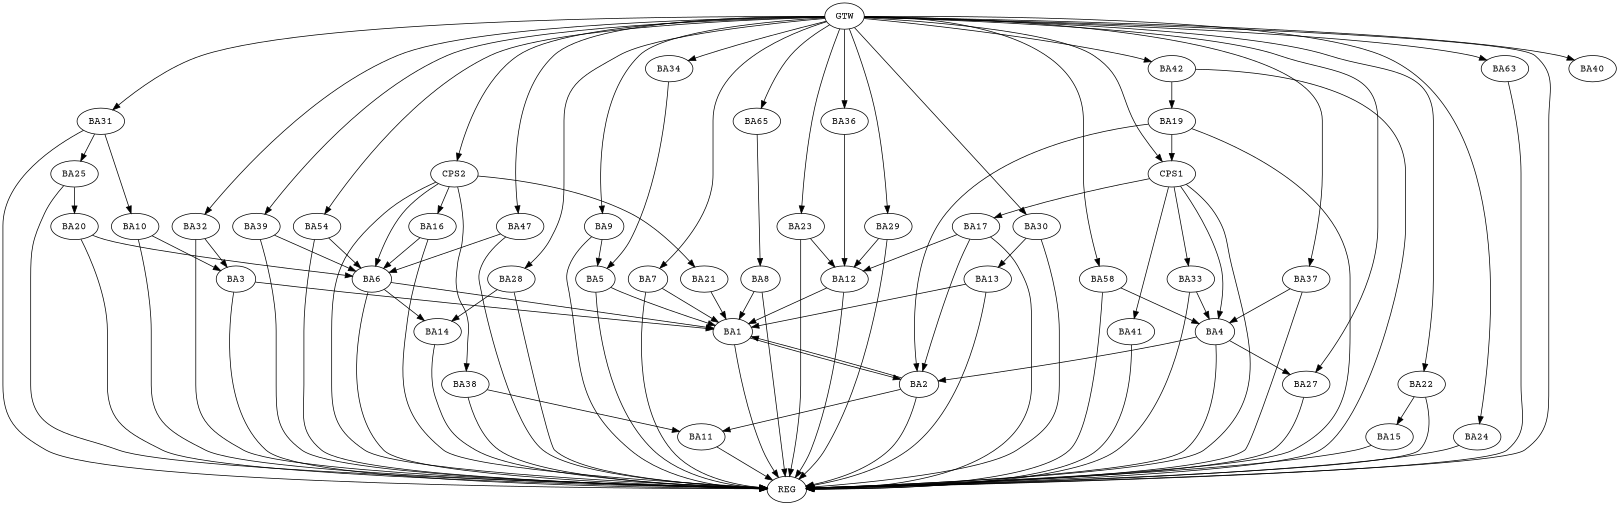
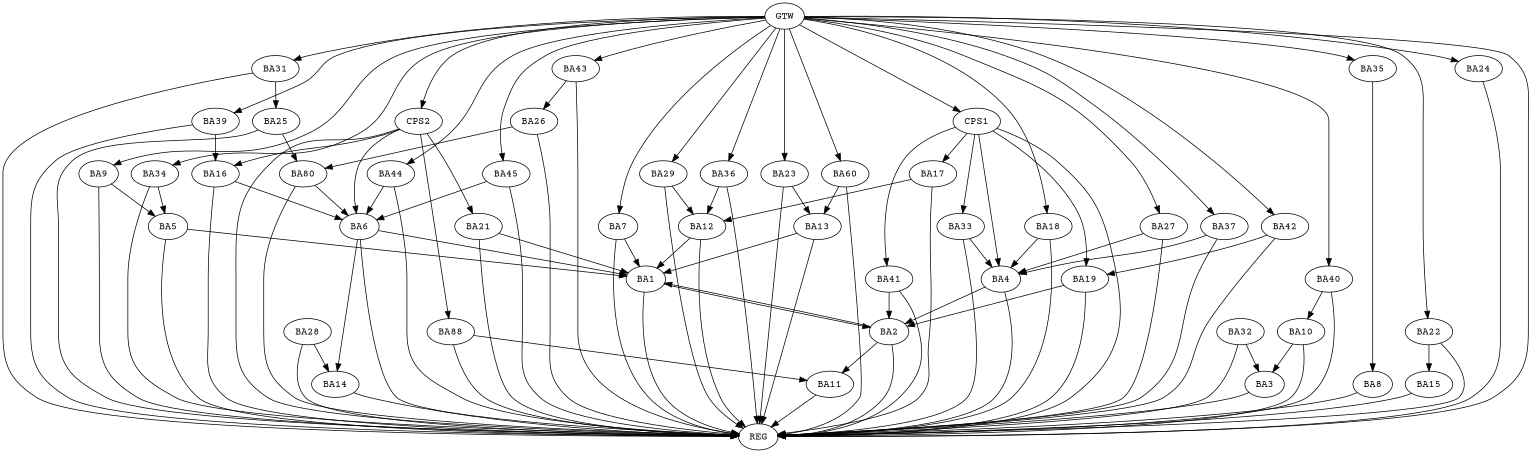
  strict digraph {
    fontname="Courier Prime"
    node [fontname="Courier Prime"]
    edge [fontname="Courier Prime"]
    n1 [label=BA1]
    n2 [label=BA2]
    n3 [label=REG]
    n4 [label=BA11]
    n5 [label=BA3]
    n6 [label=BA4]
    n7 [label=BA5]
    n8 [label=BA6]
    n9 [label=BA14]
    n10 [label=BA7]
    n11 [label=BA8]
    n12 [label=BA9]
    n13 [label=BA10]
    n14 [label=BA12]
    n15 [label=BA13]
    n16 [label=BA15]
    n17 [label=BA16]
    n18 [label=BA17]
-   n19 [label=BA58]
+   n19 [label=BA18]
    n20 [label=BA19]
-   n21 [label=BA20]
+   n21 [label=BA80]
    n22 [label=BA21]
    n23 [label=BA22]
    n24 [label=BA23]
    n25 [label=BA24]
    n26 [label=BA25]
+   n27 [label=BA26]
    n28 [label=BA27]
    n29 [label=BA28]
    n30 [label=BA29]
-   n31 [label=BA30]
+   n31 [label=BA60]
    n32 [label=BA31]
    n33 [label=BA32]
    n34 [label=BA33]
    n35 [label=BA34]
-   n36 [label=BA65]
+   n36 [label=BA35]
    n37 [label=BA36]
    n38 [label=BA37]
-   n39 [label=BA38]
+   n39 [label=BA88]
    n40 [label=BA39]
    n41 [label=BA40]
    n42 [label=BA41]
    n43 [label=BA42]
-   n44 [label=BA63]
-   n45 [label=BA54]
-   n46 [label=BA47]
+   n44 [label=BA43]
+   n45 [label=BA44]
+   n46 [label=BA45]
    n47 [label=CPS1]
    n48 [label=CPS2]
    n49 [label=GTW]
    n1 -> n2
    n1 -> n3
    n2 -> n1
    n2 -> n3
    n2 -> n4
    n4 -> n3
-   n5 -> n1
    n5 -> n3
    n6 -> n2
    n6 -> n3
    n7 -> n1
    n7 -> n3
    n8 -> n1
    n8 -> n3
    n8 -> n9
    n9 -> n3
    n10 -> n1
    n10 -> n3
-   n11 -> n1
    n11 -> n3
    n12 -> n3
    n12 -> n7
    n13 -> n3
    n13 -> n5
    n14 -> n1
    n14 -> n3
    n15 -> n1
    n15 -> n3
    n16 -> n3
    n17 -> n3
    n17 -> n8
    n18 -> n3
    n18 -> n14
    n19 -> n3
    n19 -> n6
    n20 -> n2
    n20 -> n3
    n21 -> n3
    n21 -> n8
    n22 -> n1
+   n22 -> n3
    n23 -> n3
    n23 -> n16
    n24 -> n3
-   n24 -> n14
+   n24 -> n15
    n25 -> n3
    n26 -> n3
    n26 -> n21
+   n27 -> n3
+   n27 -> n21
    n28 -> n3
-   n6 -> n28
+   n28 -> n6
    n29 -> n3
    n29 -> n9
    n30 -> n3
    n30 -> n14
    n31 -> n3
    n31 -> n15
    n32 -> n3
    n32 -> n26
    n33 -> n3
    n33 -> n5
    n34 -> n3
    n34 -> n6
+   n35 -> n3
    n35 -> n7
    n36 -> n11
+   n37 -> n3
    n37 -> n14
    n38 -> n3
    n38 -> n6
    n39 -> n3
    n39 -> n4
    n40 -> n3
-   n40 -> n8
-   n32 -> n13
-   n18 -> n2
+   n40 -> n17
+   n41 -> n3
+   n41 -> n13
+   n42 -> n2
    n42 -> n3
    n43 -> n3
    n43 -> n20
    n44 -> n3
+   n44 -> n27
    n45 -> n3
    n45 -> n8
    n46 -> n3
    n46 -> n8
    n47 -> n3
    n47 -> n6
    n47 -> n18
-   n20 -> n47
+   n47 -> n20
    n47 -> n34
    n47 -> n42
    n48 -> n3
    n48 -> n8
    n48 -> n17
    n48 -> n22
    n48 -> n39
    n49 -> n3
    n49 -> n10
    n49 -> n12
    n49 -> n19
    n49 -> n23
    n49 -> n24
    n49 -> n25
    n49 -> n28
-   n49 -> n29
    n49 -> n30
    n49 -> n31
    n49 -> n32
-   n49 -> n33
    n49 -> n35
    n49 -> n36
    n49 -> n37
    n49 -> n38
    n49 -> n40
    n49 -> n41
    n49 -> n43
    n49 -> n44
    n49 -> n45
    n49 -> n46
    n49 -> n47
    n49 -> n48
  }
